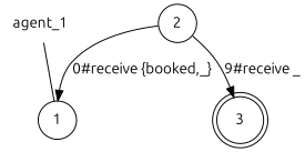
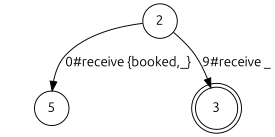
  digraph {
    fontname=Ubuntu
    rankdir=TB
    node [fontname=Ubuntu shape=circle]
    edge [fontname=Ubuntu]
-   n1 [label=agent_1 shape=plaintext]
-   n2 [label=1]
+   n2 [label=5]
    n3 [label=2]
    n4 [label=3 shape=doublecircle]
-   n1 -> n2 [arrowhead=none]
    n3 -> n2 [label="0#receive {booked,_}"]
    n3 -> n4 [label="9#receive _"]
  }
